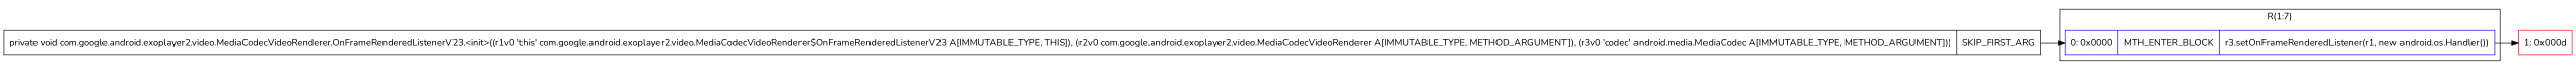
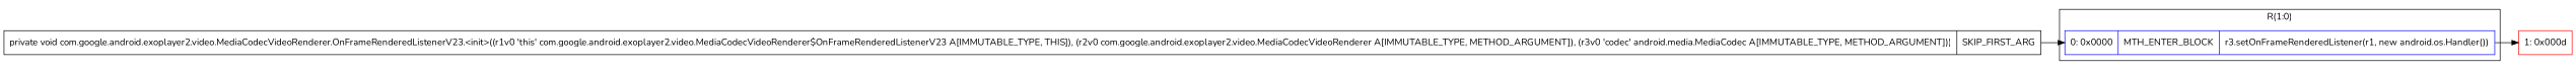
  digraph {
    rankdir=LR
    fontname=Nunito
    node [shape=record fontname=Nunito]
    edge [fontname=Nunito]
    n1 [color=blue label="{0\:\ 0x0000|MTH_ENTER_BLOCK\l|r3.setOnFrameRenderedListener(r1, new android.os.Handler())\l}"]
    n2 [color=red label="{1\:\ 0x000d}"]
    n3 [label="{private void com.google.android.exoplayer2.video.MediaCodecVideoRenderer.OnFrameRenderedListenerV23.\<init\>((r1v0 'this' com.google.android.exoplayer2.video.MediaCodecVideoRenderer$OnFrameRenderedListenerV23 A[IMMUTABLE_TYPE, THIS]), (r2v0 com.google.android.exoplayer2.video.MediaCodecVideoRenderer A[IMMUTABLE_TYPE, METHOD_ARGUMENT]), (r3v0 'codec' android.media.MediaCodec A[IMMUTABLE_TYPE, METHOD_ARGUMENT]))  | SKIP_FIRST_ARG\l}"]
    subgraph cluster_1 {
-     label="R(1:7)"
+     label="R(1:0)"
      n1
    }
    n1 -> n2
    n3 -> n1
  }
